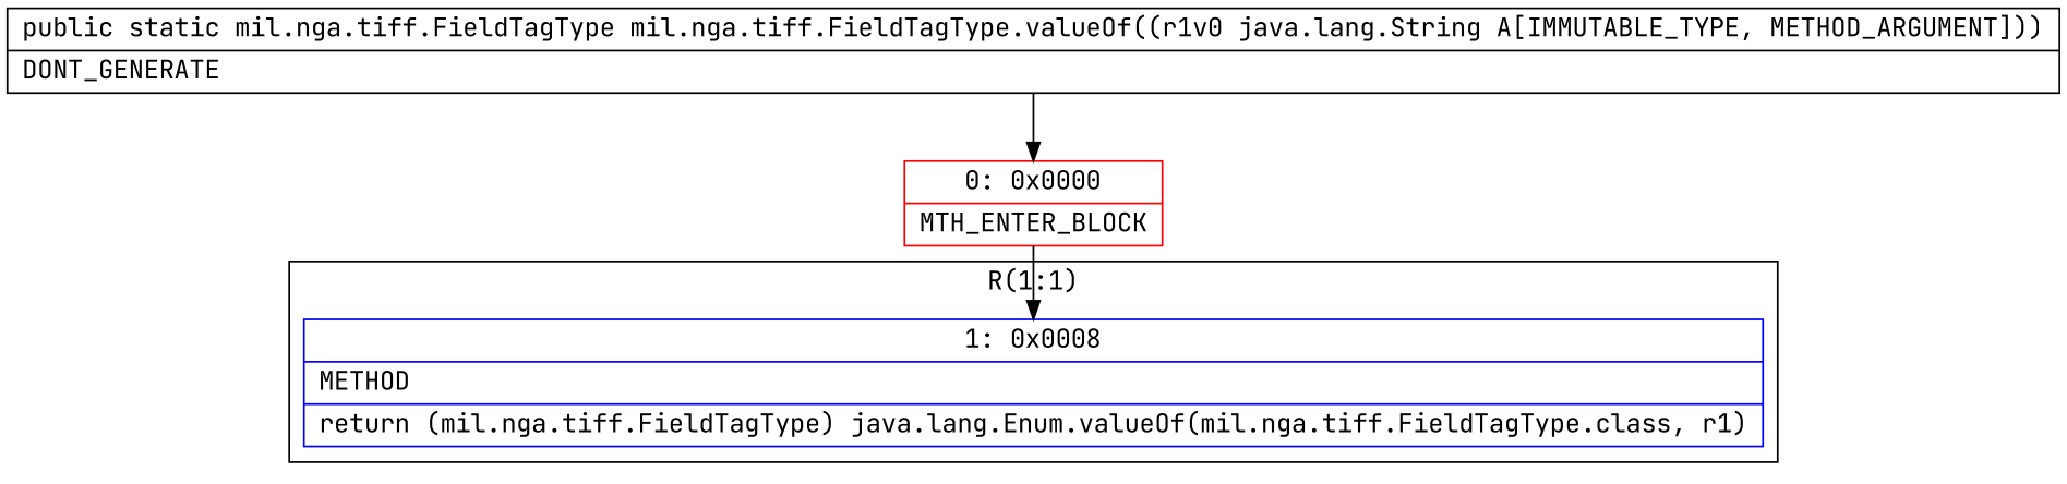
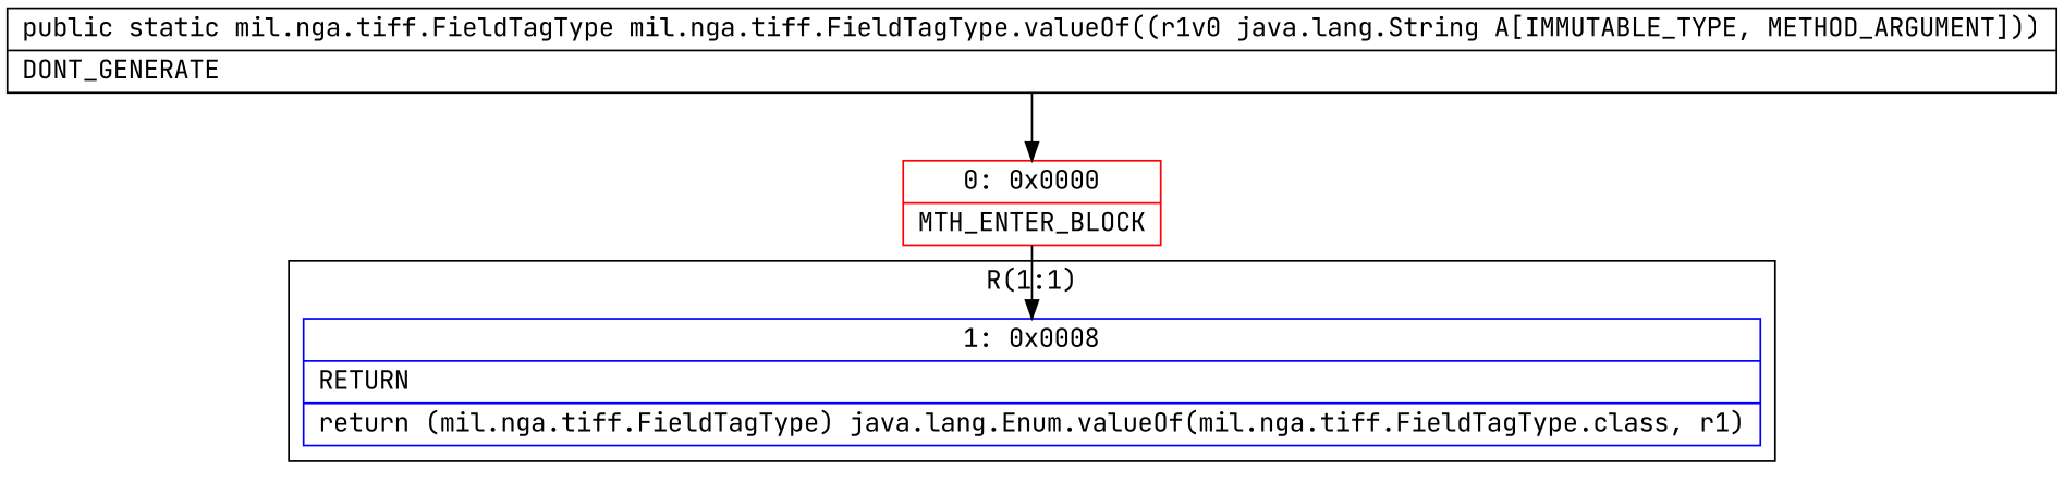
  digraph {
    fontname="JetBrains Mono"
    node [shape=record fontname="JetBrains Mono"]
    edge [fontname="JetBrains Mono"]
-   n1 [color=blue label="{1\:\ 0x0008|METHOD\l|return (mil.nga.tiff.FieldTagType) java.lang.Enum.valueOf(mil.nga.tiff.FieldTagType.class, r1)\l}"]
+   n1 [color=blue label="{1\:\ 0x0008|RETURN\l|return (mil.nga.tiff.FieldTagType) java.lang.Enum.valueOf(mil.nga.tiff.FieldTagType.class, r1)\l}"]
    n2 [color=red label="{0\:\ 0x0000|MTH_ENTER_BLOCK\l}"]
    n3 [label="{public static mil.nga.tiff.FieldTagType mil.nga.tiff.FieldTagType.valueOf((r1v0 java.lang.String A[IMMUTABLE_TYPE, METHOD_ARGUMENT]))  | DONT_GENERATE\l}"]
    subgraph cluster_1 {
      label="R(1:1)"
      n1
    }
    n2 -> n1
    n3 -> n2
  }
